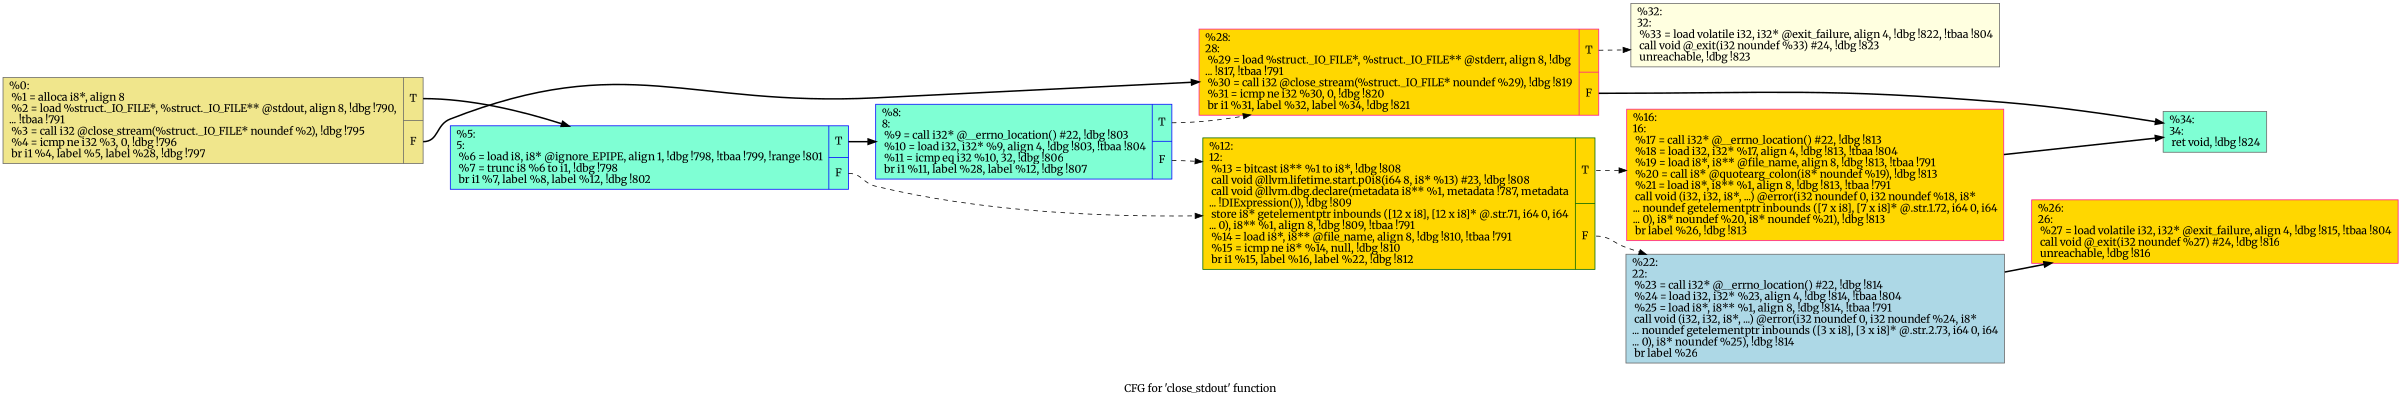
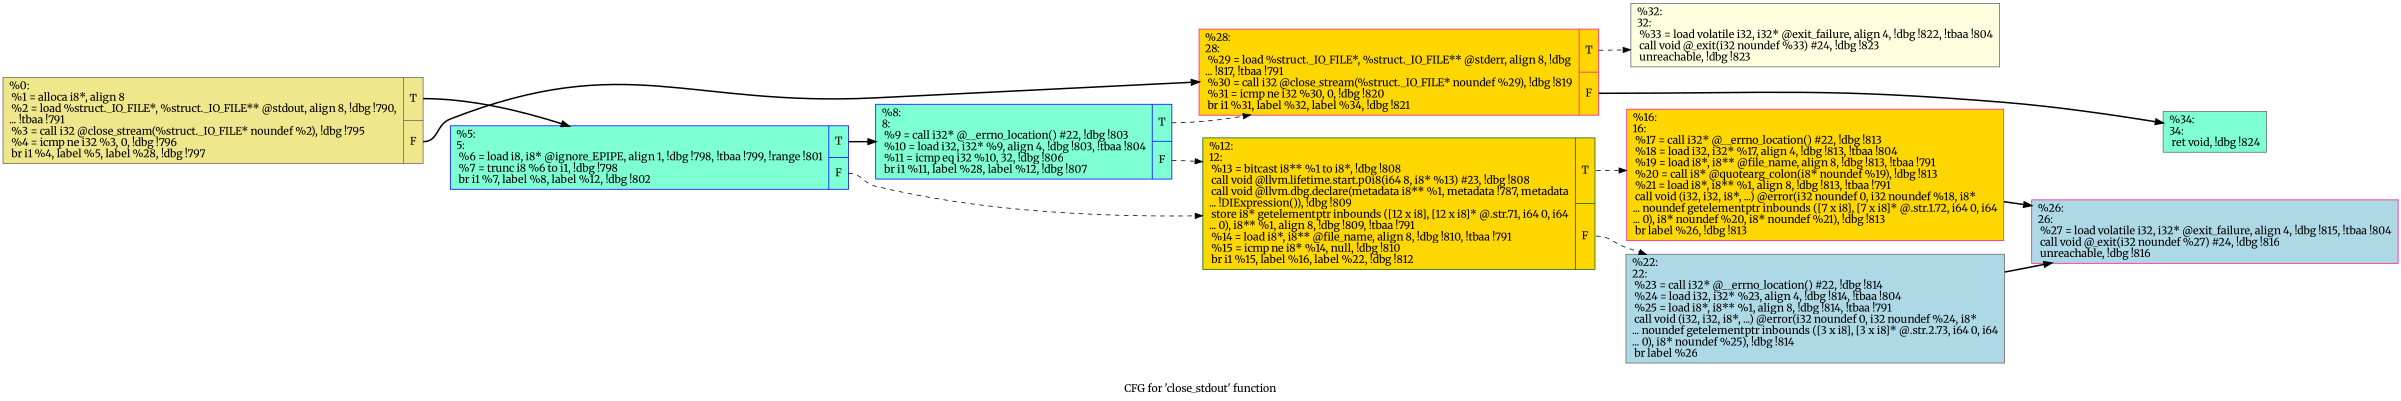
  digraph {
    fontname=Merriweather
    label="CFG for 'close_stdout' function"
    rankdir=LR
    node [color=gray40 fillcolor=aquamarine fontname=Merriweather shape=record style=filled]
    edge [fontname=Merriweather style=bold tailport=s0]
    n1 [fillcolor=khaki label="{%0:\l  %1 = alloca i8*, align 8\l  %2 = load %struct._IO_FILE*, %struct._IO_FILE** @stdout, align 8, !dbg !790,\l... !tbaa !791\l  %3 = call i32 @close_stream(%struct._IO_FILE* noundef %2), !dbg !795\l  %4 = icmp ne i32 %3, 0, !dbg !796\l  br i1 %4, label %5, label %28, !dbg !797\l|{<s0>T|<s1>F}}"]
    n2 [color=blue label="{%5:\l5:                                                \l  %6 = load i8, i8* @ignore_EPIPE, align 1, !dbg !798, !tbaa !799, !range !801\l  %7 = trunc i8 %6 to i1, !dbg !798\l  br i1 %7, label %8, label %12, !dbg !802\l|{<s0>T|<s1>F}}"]
    n3 [color=deeppink fillcolor=gold label="{%28:\l28:                                               \l  %29 = load %struct._IO_FILE*, %struct._IO_FILE** @stderr, align 8, !dbg\l... !817, !tbaa !791\l  %30 = call i32 @close_stream(%struct._IO_FILE* noundef %29), !dbg !819\l  %31 = icmp ne i32 %30, 0, !dbg !820\l  br i1 %31, label %32, label %34, !dbg !821\l|{<s0>T|<s1>F}}"]
    n4 [color=blue label="{%8:\l8:                                                \l  %9 = call i32* @__errno_location() #22, !dbg !803\l  %10 = load i32, i32* %9, align 4, !dbg !803, !tbaa !804\l  %11 = icmp eq i32 %10, 32, !dbg !806\l  br i1 %11, label %28, label %12, !dbg !807\l|{<s0>T|<s1>F}}"]
    n5 [color=darkgreen fillcolor=gold label="{%12:\l12:                                               \l  %13 = bitcast i8** %1 to i8*, !dbg !808\l  call void @llvm.lifetime.start.p0i8(i64 8, i8* %13) #23, !dbg !808\l  call void @llvm.dbg.declare(metadata i8** %1, metadata !787, metadata\l... !DIExpression()), !dbg !809\l  store i8* getelementptr inbounds ([12 x i8], [12 x i8]* @.str.71, i64 0, i64\l... 0), i8** %1, align 8, !dbg !809, !tbaa !791\l  %14 = load i8*, i8** @file_name, align 8, !dbg !810, !tbaa !791\l  %15 = icmp ne i8* %14, null, !dbg !810\l  br i1 %15, label %16, label %22, !dbg !812\l|{<s0>T|<s1>F}}"]
    n6 [fillcolor=lightyellow label="{%32:\l32:                                               \l  %33 = load volatile i32, i32* @exit_failure, align 4, !dbg !822, !tbaa !804\l  call void @_exit(i32 noundef %33) #24, !dbg !823\l  unreachable, !dbg !823\l}"]
    n7 [label="{%34:\l34:                                               \l  ret void, !dbg !824\l}"]
    n8 [color=deeppink fillcolor=gold label="{%16:\l16:                                               \l  %17 = call i32* @__errno_location() #22, !dbg !813\l  %18 = load i32, i32* %17, align 4, !dbg !813, !tbaa !804\l  %19 = load i8*, i8** @file_name, align 8, !dbg !813, !tbaa !791\l  %20 = call i8* @quotearg_colon(i8* noundef %19), !dbg !813\l  %21 = load i8*, i8** %1, align 8, !dbg !813, !tbaa !791\l  call void (i32, i32, i8*, ...) @error(i32 noundef 0, i32 noundef %18, i8*\l... noundef getelementptr inbounds ([7 x i8], [7 x i8]* @.str.1.72, i64 0, i64\l... 0), i8* noundef %20, i8* noundef %21), !dbg !813\l  br label %26, !dbg !813\l}"]
    n9 [fillcolor=lightblue label="{%22:\l22:                                               \l  %23 = call i32* @__errno_location() #22, !dbg !814\l  %24 = load i32, i32* %23, align 4, !dbg !814, !tbaa !804\l  %25 = load i8*, i8** %1, align 8, !dbg !814, !tbaa !791\l  call void (i32, i32, i8*, ...) @error(i32 noundef 0, i32 noundef %24, i8*\l... noundef getelementptr inbounds ([3 x i8], [3 x i8]* @.str.2.73, i64 0, i64\l... 0), i8* noundef %25), !dbg !814\l  br label %26\l}"]
-   n10 [color=deeppink fillcolor=gold label="{%26:\l26:                                               \l  %27 = load volatile i32, i32* @exit_failure, align 4, !dbg !815, !tbaa !804\l  call void @_exit(i32 noundef %27) #24, !dbg !816\l  unreachable, !dbg !816\l}"]
+   n10 [color=deeppink fillcolor=lightblue label="{%26:\l26:                                               \l  %27 = load volatile i32, i32* @exit_failure, align 4, !dbg !815, !tbaa !804\l  call void @_exit(i32 noundef %27) #24, !dbg !816\l  unreachable, !dbg !816\l}"]
    n1 -> n2
    n1 -> n3 [tailport=s1]
    n2 -> n4
    n2 -> n5 [style=dashed tailport=s1]
    n3 -> n6 [style=dashed]
    n3 -> n7 [tailport=s1]
    n4 -> n3 [style=dashed]
    n4 -> n5 [style=dashed tailport=s1]
    n5 -> n8 [style=dashed]
    n5 -> n9 [style=dashed tailport=s1]
-   n8 -> n7
+   n8 -> n10
    n9 -> n10
  }
